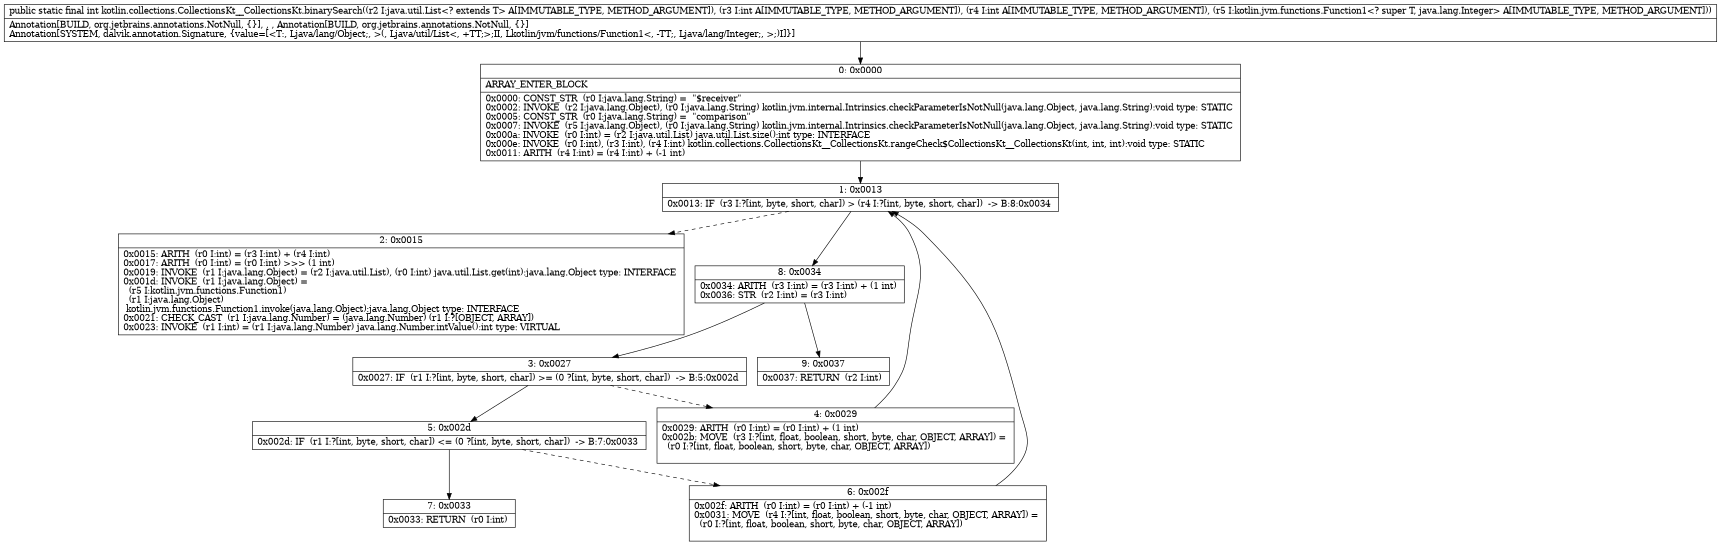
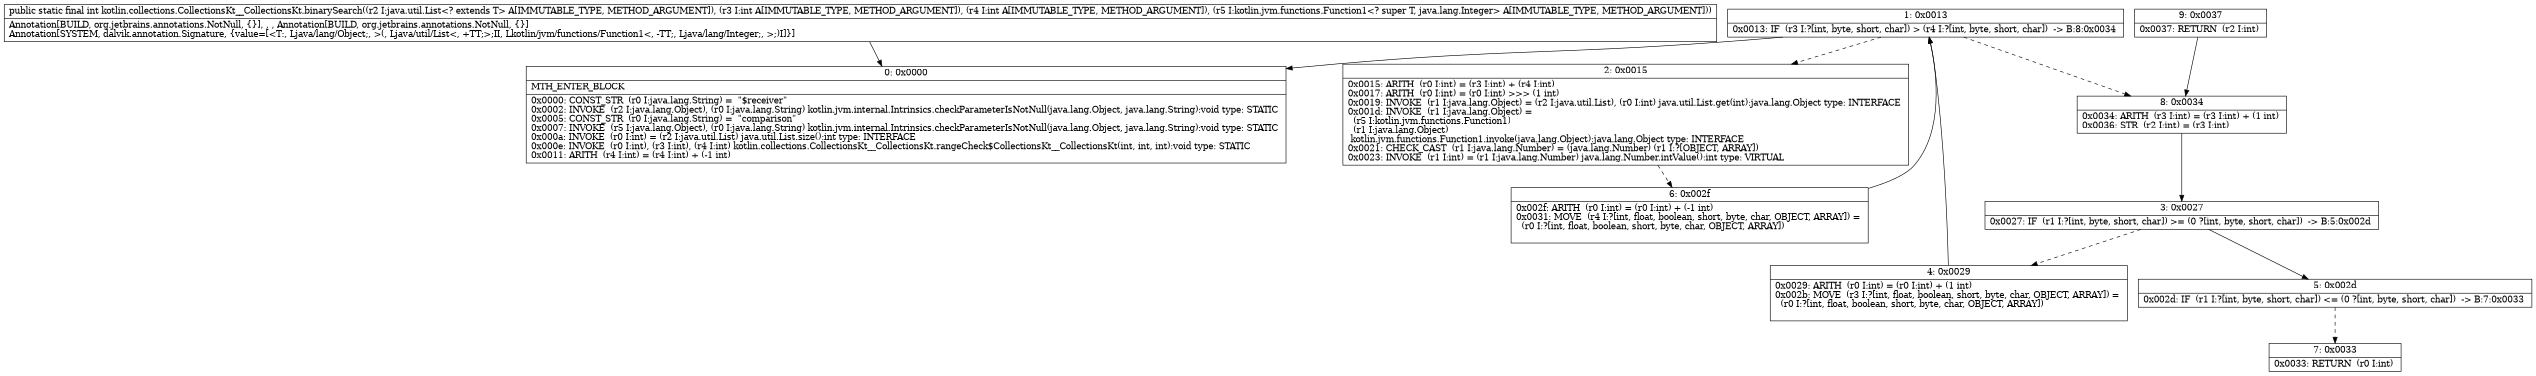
  digraph {
    node [shape=record]
-   n1 [label="{0\:\ 0x0000|ARRAY_ENTER_BLOCK\l|0x0000: CONST_STR  (r0 I:java.lang.String) =  \"$receiver\" \l0x0002: INVOKE  (r2 I:java.lang.Object), (r0 I:java.lang.String) kotlin.jvm.internal.Intrinsics.checkParameterIsNotNull(java.lang.Object, java.lang.String):void type: STATIC \l0x0005: CONST_STR  (r0 I:java.lang.String) =  \"comparison\" \l0x0007: INVOKE  (r5 I:java.lang.Object), (r0 I:java.lang.String) kotlin.jvm.internal.Intrinsics.checkParameterIsNotNull(java.lang.Object, java.lang.String):void type: STATIC \l0x000a: INVOKE  (r0 I:int) = (r2 I:java.util.List) java.util.List.size():int type: INTERFACE \l0x000e: INVOKE  (r0 I:int), (r3 I:int), (r4 I:int) kotlin.collections.CollectionsKt__CollectionsKt.rangeCheck$CollectionsKt__CollectionsKt(int, int, int):void type: STATIC \l0x0011: ARITH  (r4 I:int) = (r4 I:int) + (\-1 int) \l}"]
+   n1 [label="{0\:\ 0x0000|MTH_ENTER_BLOCK\l|0x0000: CONST_STR  (r0 I:java.lang.String) =  \"$receiver\" \l0x0002: INVOKE  (r2 I:java.lang.Object), (r0 I:java.lang.String) kotlin.jvm.internal.Intrinsics.checkParameterIsNotNull(java.lang.Object, java.lang.String):void type: STATIC \l0x0005: CONST_STR  (r0 I:java.lang.String) =  \"comparison\" \l0x0007: INVOKE  (r5 I:java.lang.Object), (r0 I:java.lang.String) kotlin.jvm.internal.Intrinsics.checkParameterIsNotNull(java.lang.Object, java.lang.String):void type: STATIC \l0x000a: INVOKE  (r0 I:int) = (r2 I:java.util.List) java.util.List.size():int type: INTERFACE \l0x000e: INVOKE  (r0 I:int), (r3 I:int), (r4 I:int) kotlin.collections.CollectionsKt__CollectionsKt.rangeCheck$CollectionsKt__CollectionsKt(int, int, int):void type: STATIC \l0x0011: ARITH  (r4 I:int) = (r4 I:int) + (\-1 int) \l}"]
    n2 [label="{1\:\ 0x0013|0x0013: IF  (r3 I:?[int, byte, short, char]) \> (r4 I:?[int, byte, short, char])  \-\> B:8:0x0034 \l}"]
    n3 [label="{2\:\ 0x0015|0x0015: ARITH  (r0 I:int) = (r3 I:int) + (r4 I:int) \l0x0017: ARITH  (r0 I:int) = (r0 I:int) \>\>\> (1 int) \l0x0019: INVOKE  (r1 I:java.lang.Object) = (r2 I:java.util.List), (r0 I:int) java.util.List.get(int):java.lang.Object type: INTERFACE \l0x001d: INVOKE  (r1 I:java.lang.Object) = \l  (r5 I:kotlin.jvm.functions.Function1)\l  (r1 I:java.lang.Object)\l kotlin.jvm.functions.Function1.invoke(java.lang.Object):java.lang.Object type: INTERFACE \l0x0021: CHECK_CAST  (r1 I:java.lang.Number) = (java.lang.Number) (r1 I:?[OBJECT, ARRAY]) \l0x0023: INVOKE  (r1 I:int) = (r1 I:java.lang.Number) java.lang.Number.intValue():int type: VIRTUAL \l}"]
    n4 [label="{8\:\ 0x0034|0x0034: ARITH  (r3 I:int) = (r3 I:int) + (1 int) \l0x0036: STR  (r2 I:int) = (r3 I:int) \l}"]
    n5 [label="{3\:\ 0x0027|0x0027: IF  (r1 I:?[int, byte, short, char]) \>= (0 ?[int, byte, short, char])  \-\> B:5:0x002d \l}"]
    n6 [label="{9\:\ 0x0037|0x0037: RETURN  (r2 I:int) \l}"]
    n7 [label="{4\:\ 0x0029|0x0029: ARITH  (r0 I:int) = (r0 I:int) + (1 int) \l0x002b: MOVE  (r3 I:?[int, float, boolean, short, byte, char, OBJECT, ARRAY]) = \l  (r0 I:?[int, float, boolean, short, byte, char, OBJECT, ARRAY])\l \l}"]
    n8 [label="{5\:\ 0x002d|0x002d: IF  (r1 I:?[int, byte, short, char]) \<= (0 ?[int, byte, short, char])  \-\> B:7:0x0033 \l}"]
    n9 [label="{6\:\ 0x002f|0x002f: ARITH  (r0 I:int) = (r0 I:int) + (\-1 int) \l0x0031: MOVE  (r4 I:?[int, float, boolean, short, byte, char, OBJECT, ARRAY]) = \l  (r0 I:?[int, float, boolean, short, byte, char, OBJECT, ARRAY])\l \l}"]
    n10 [label="{7\:\ 0x0033|0x0033: RETURN  (r0 I:int) \l}"]
    n11 [label="{public static final int kotlin.collections.CollectionsKt__CollectionsKt.binarySearch((r2 I:java.util.List\<? extends T\> A[IMMUTABLE_TYPE, METHOD_ARGUMENT]), (r3 I:int A[IMMUTABLE_TYPE, METHOD_ARGUMENT]), (r4 I:int A[IMMUTABLE_TYPE, METHOD_ARGUMENT]), (r5 I:kotlin.jvm.functions.Function1\<? super T, java.lang.Integer\> A[IMMUTABLE_TYPE, METHOD_ARGUMENT]))  | Annotation[BUILD, org.jetbrains.annotations.NotNull, \{\}], , , Annotation[BUILD, org.jetbrains.annotations.NotNull, \{\}]\lAnnotation[SYSTEM, dalvik.annotation.Signature, \{value=[\<T:, Ljava\/lang\/Object;, \>(, Ljava\/util\/List\<, +TT;\>;II, Lkotlin\/jvm\/functions\/Function1\<, \-TT;, Ljava\/lang\/Integer;, \>;)I]\}]\l}"]
-   n1 -> n2
+   n2 -> n1
    n2 -> n3 [style=dashed]
-   n2 -> n4
+   n2 -> n4 [style=dashed]
    n4 -> n5
-   n4 -> n6
+   n6 -> n4
    n5 -> n7 [style=dashed]
    n5 -> n8
    n7 -> n2
-   n8 -> n9 [style=dashed]
-   n8 -> n10
+   n3 -> n9 [style=dashed]
+   n8 -> n10 [style=dashed]
    n9 -> n2
    n11 -> n1
  }
